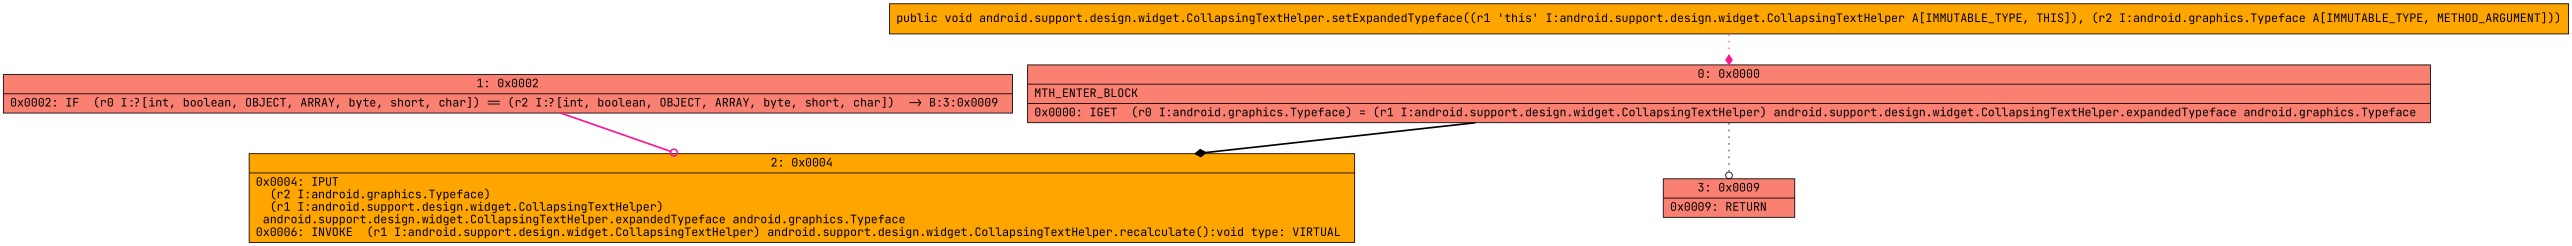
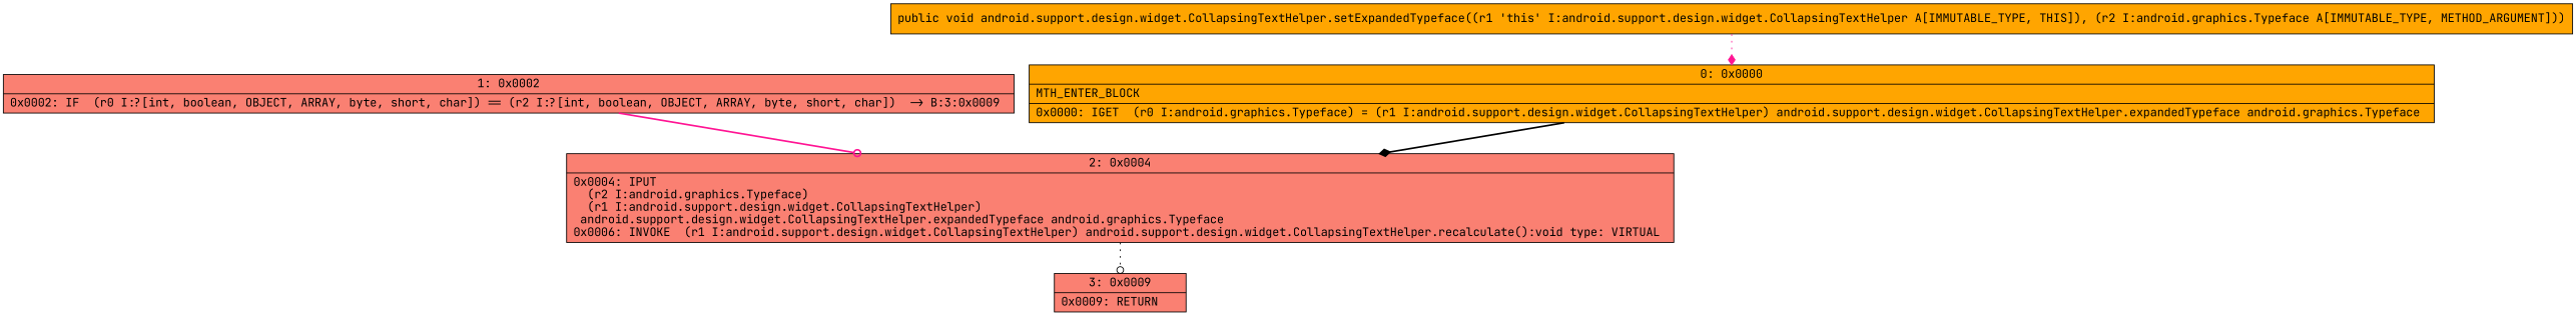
  digraph {
    fontname="JetBrains Mono"
    node [fillcolor=orange fontname="JetBrains Mono" shape=record style=filled]
    edge [arrowhead=diamond color=black fontname="JetBrains Mono" style=bold]
-   n1 [fillcolor=salmon label="{0\:\ 0x0000|MTH_ENTER_BLOCK\l|0x0000: IGET  (r0 I:android.graphics.Typeface) = (r1 I:android.support.design.widget.CollapsingTextHelper) android.support.design.widget.CollapsingTextHelper.expandedTypeface android.graphics.Typeface \l}"]
-   n2 [label="{2\:\ 0x0004|0x0004: IPUT  \l  (r2 I:android.graphics.Typeface)\l  (r1 I:android.support.design.widget.CollapsingTextHelper)\l android.support.design.widget.CollapsingTextHelper.expandedTypeface android.graphics.Typeface \l0x0006: INVOKE  (r1 I:android.support.design.widget.CollapsingTextHelper) android.support.design.widget.CollapsingTextHelper.recalculate():void type: VIRTUAL \l}"]
+   n1 [label="{0\:\ 0x0000|MTH_ENTER_BLOCK\l|0x0000: IGET  (r0 I:android.graphics.Typeface) = (r1 I:android.support.design.widget.CollapsingTextHelper) android.support.design.widget.CollapsingTextHelper.expandedTypeface android.graphics.Typeface \l}"]
+   n2 [fillcolor=salmon label="{2\:\ 0x0004|0x0004: IPUT  \l  (r2 I:android.graphics.Typeface)\l  (r1 I:android.support.design.widget.CollapsingTextHelper)\l android.support.design.widget.CollapsingTextHelper.expandedTypeface android.graphics.Typeface \l0x0006: INVOKE  (r1 I:android.support.design.widget.CollapsingTextHelper) android.support.design.widget.CollapsingTextHelper.recalculate():void type: VIRTUAL \l}"]
    n3 [fillcolor=salmon label="{1\:\ 0x0002|0x0002: IF  (r0 I:?[int, boolean, OBJECT, ARRAY, byte, short, char]) == (r2 I:?[int, boolean, OBJECT, ARRAY, byte, short, char])  \-\> B:3:0x0009 \l}"]
    n4 [fillcolor=salmon label="{3\:\ 0x0009|0x0009: RETURN   \l}"]
    n5 [label="{public void android.support.design.widget.CollapsingTextHelper.setExpandedTypeface((r1 'this' I:android.support.design.widget.CollapsingTextHelper A[IMMUTABLE_TYPE, THIS]), (r2 I:android.graphics.Typeface A[IMMUTABLE_TYPE, METHOD_ARGUMENT])) }"]
    n1 -> n2
-   n1 -> n4 [arrowhead=odot style=dotted]
+   n2 -> n4 [arrowhead=odot style=dotted]
    n3 -> n2 [arrowhead=odot color=deeppink]
    n5 -> n1 [color=deeppink style=dotted]
  }
